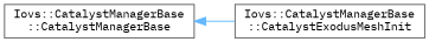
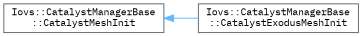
  digraph {
    rankdir=LR
    fontname="IBM Plex Mono"
    node [color=grey40 fillcolor=white fontname="IBM Plex Mono" fontsize=10 shape=box style=filled]
-   n1 [height=0.2 label="Iovs::CatalystManagerBase\l::CatalystManagerBase" width=0.4]
+   n1 [height=0.2 label="Iovs::CatalystManagerBase\l::CatalystMeshInit" width=0.4]
    n2 [height=0.2 label="Iovs::CatalystManagerBase\l::CatalystExodusMeshInit" width=0.4]
    n1 -> n2 [color=steelblue1 dir=back fontname="IBM Plex Mono" fontsize=10 labelfontname=Helvetica labelfontsize=10 style=solid]
  }
